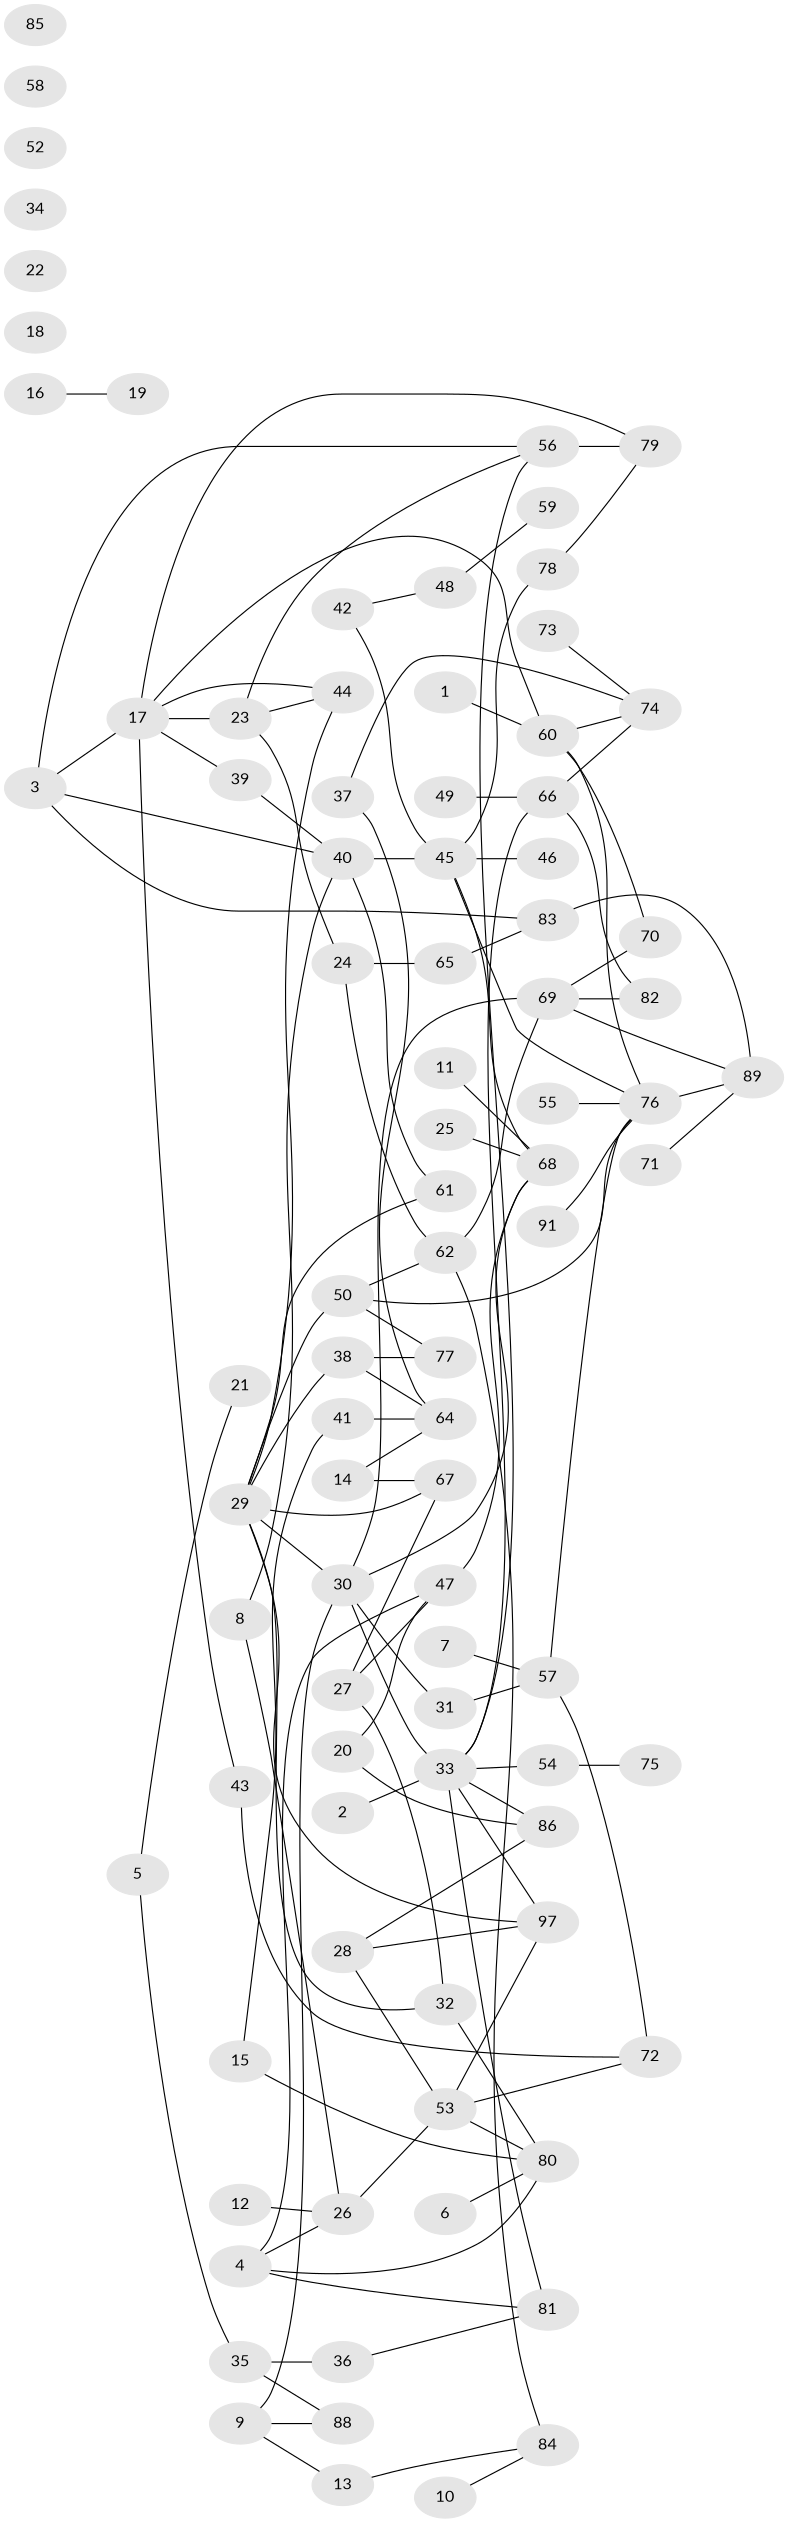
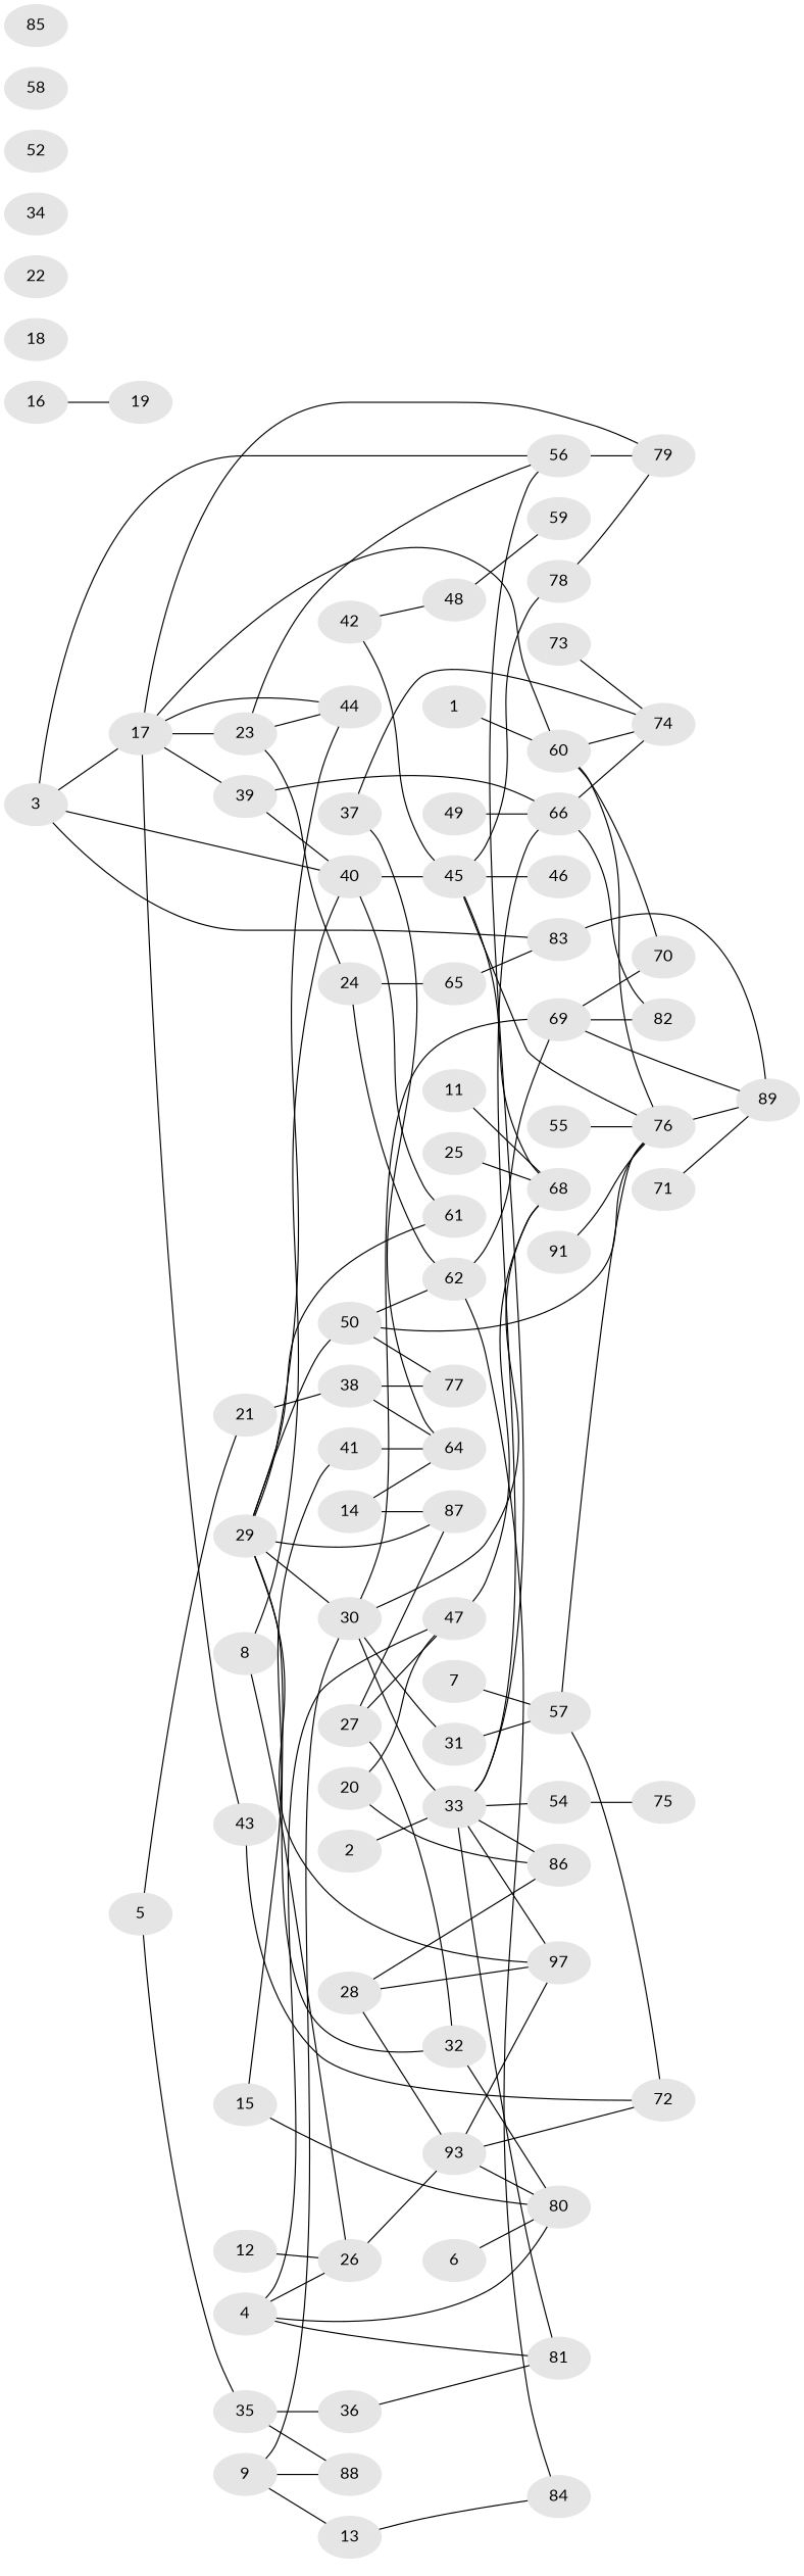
  graph {
    fontname=Lato
    rankdir=LR
    node [color=gray90 fontname=Lato style=filled]
    edge [fontname=Lato]
    1
    60
    74
    76
    70
    2
    33
    56
    81
    86
    n11 [label=97]
    54
    66
    3
    17
    40
    83
    23
    39
    43
    44
    79
    61
    45
    89
    4
    26
    47
    80
-   53
+   53 [label=93]
    68
    5
    21
    35
    38
    88
    36
    6
    7
    57
    72
    8
    9
    13
    30
    84
    31
    69
-   10
    11
    12
    14
    64
-   87 [label=67]
+   87
    15
    41
    16
    19
    24
    18
    20
    77
    22
    62
    65
    25
    27
    32
    28
    29
    50
    82
    75
    34
    37
    46
    78
    42
    48
    59
    49
    n82 [label=91]
    52
    55
    58
    71
    73
    85
    1 -- 60
    60 -- 74
    60 -- 76
    60 -- 70
    76 -- 89
    2 -- 33
    33 -- 56
    33 -- 81
    33 -- 86
    33 -- n11
    33 -- 54
    33 -- 66
    56 -- 79
    54 -- 75
    66 -- 74
    66 -- 82
    3 -- 56
    3 -- 17
    3 -- 40
    3 -- 83
    17 -- 60
    17 -- 23
    17 -- 39
    17 -- 43
    17 -- 44
    17 -- 79
    40 -- 61
    40 -- 45
    83 -- 89
    23 -- 56
    23 -- 44
    23 -- 24
+   39 -- 66
    39 -- 40
    43 -- 72
    45 -- 76
    45 -- 68
    45 -- 46
    45 -- 78
    4 -- 81
    4 -- 26
    4 -- 47
    4 -- 80
    26 -- 53
    47 -- 68
    53 -- n11
    53 -- 80
    53 -- 72
    5 -- 21
    5 -- 35
-   29 -- 38
+   21 -- 38
    35 -- 88
    35 -- 36
    38 -- 64
    38 -- 77
    36 -- 81
    6 -- 80
    7 -- 57
    57 -- 76
    57 -- 72
    8 -- 40
    8 -- 26
    9 -- 88
    9 -- 13
    9 -- 30
    13 -- 84
    30 -- 33
    30 -- 68
    30 -- 31
    30 -- 69
    31 -- 57
    69 -- 70
    69 -- 89
    69 -- 82
-   10 -- 84
    11 -- 68
    12 -- 26
    14 -- 64
    14 -- 87
    15 -- 80
    15 -- 41
    41 -- 64
    16 -- 19
    24 -- 62
    24 -- 65
    20 -- 86
    20 -- 47
    62 -- 84
    62 -- 69
    65 -- 83
    25 -- 68
    27 -- 47
    27 -- 87
    27 -- 32
    32 -- 80
    28 -- 86
    28 -- n11
    28 -- 53
    29 -- n11
    29 -- 44
    29 -- 61
    29 -- 30
    29 -- 87
    29 -- 32
    29 -- 50
    50 -- 76
    50 -- 77
    50 -- 62
    37 -- 74
    37 -- 64
    78 -- 79
    42 -- 45
    42 -- 48
    48 -- 59
    49 -- 66
    n82 -- 76
    55 -- 76
    71 -- 89
    73 -- 74
  }
